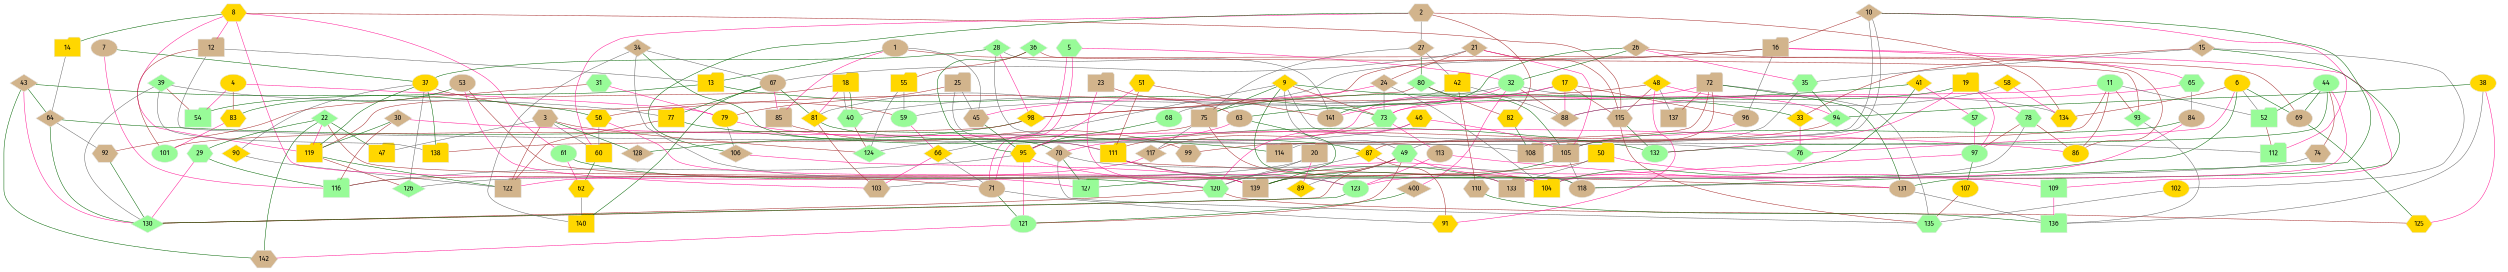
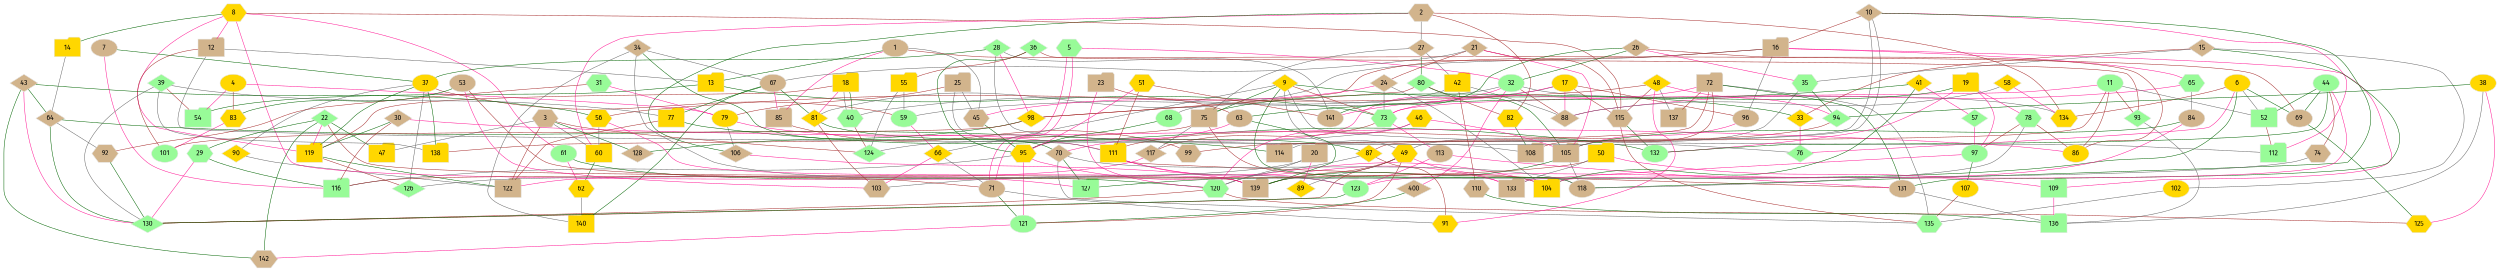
  graph {
    fontname="Fira Sans"
    node [color=gray90 fillcolor=tan fontname="Fira Sans" shape=diamond style=filled]
    edge [color=deeppink fontname="Fira Sans"]
    1 [shape=ellipse]
    13 [fillcolor=gold shape=folder]
    45 [shape=hexagon]
    69 [shape=ellipse]
    85 [shape=folder]
    54 [fillcolor=palegreen shape=folder]
    73 [fillcolor=palegreen shape=hexagon]
    95 [fillcolor=gold shape=hexagon]
    125 [fillcolor=gold shape=hexagon]
    99 [shape=hexagon]
    2 [shape=hexagon]
    27
    60 [fillcolor=gold shape=folder]
    82 [fillcolor=gold shape=hexagon]
    106
    134 [fillcolor=gold shape=hexagon]
    75 [shape=folder]
    42 [fillcolor=gold shape=folder]
    80 [fillcolor=palegreen]
    62 [fillcolor=gold shape=hexagon]
    108 [shape=folder]
    139 [shape=folder]
    3 [shape=hexagon]
    47 [fillcolor=gold shape=folder]
    122 [shape=folder]
    124 [fillcolor=palegreen]
    128
    4 [fillcolor=gold shape=ellipse]
    79 [fillcolor=gold shape=ellipse]
    83 [fillcolor=gold shape=hexagon]
    111 [fillcolor=gold shape=folder]
    101 [fillcolor=palegreen shape=ellipse]
    5 [fillcolor=palegreen shape=hexagon]
    32 [fillcolor=palegreen shape=ellipse]
    71 [shape=ellipse]
    88
    40 [fillcolor=palegreen shape=hexagon]
    n38 [label=400]
    91 [fillcolor=gold shape=hexagon]
    121 [fillcolor=palegreen shape=ellipse]
    6 [fillcolor=gold shape=ellipse]
    52 [fillcolor=palegreen shape=folder]
    76 [fillcolor=palegreen]
    127 [fillcolor=palegreen shape=folder]
    112 [fillcolor=palegreen shape=folder]
    7 [shape=ellipse]
    37 [fillcolor=gold shape=ellipse]
    116 [fillcolor=palegreen shape=folder]
    119 [fillcolor=gold shape=folder]
    59 [fillcolor=palegreen shape=ellipse]
    90 [fillcolor=gold]
    126 [fillcolor=palegreen]
    138 [fillcolor=gold shape=folder]
    8 [fillcolor=gold shape=hexagon]
    12 [shape=folder]
    14 [fillcolor=gold shape=folder]
    61 [fillcolor=palegreen shape=ellipse]
    115 [shape=hexagon]
    64
    120 [fillcolor=palegreen shape=hexagon]
    132 [fillcolor=palegreen shape=ellipse]
    135 [fillcolor=palegreen shape=hexagon]
    9 [fillcolor=gold]
    33 [fillcolor=gold]
-   49 [fillcolor=palegreen shape=hexagon]
+   49 [fillcolor=gold shape=hexagon]
    66 [fillcolor=gold]
    118 [shape=ellipse]
    89 [fillcolor=gold]
    130 [fillcolor=palegreen]
    133 [shape=folder]
    103 [shape=hexagon]
    113 [shape=ellipse]
    117
    104 [fillcolor=gold shape=folder]
    10
    16 [shape=folder]
    114 [shape=folder]
    65 [fillcolor=palegreen shape=hexagon]
    81 [fillcolor=gold]
    96 [shape=ellipse]
    98 [fillcolor=gold]
    109 [fillcolor=palegreen shape=folder]
    11 [fillcolor=palegreen shape=ellipse]
    86 [fillcolor=gold shape=ellipse]
    87 [fillcolor=gold]
    93 [fillcolor=palegreen]
    136 [fillcolor=palegreen shape=folder]
    92 [shape=hexagon]
    15
    35 [fillcolor=palegreen shape=hexagon]
    102 [fillcolor=gold shape=ellipse]
    131 [shape=ellipse]
    94 [fillcolor=palegreen]
    84 [shape=ellipse]
    105 [shape=folder]
    17 [fillcolor=gold shape=ellipse]
    141 [shape=ellipse]
    18 [fillcolor=gold shape=folder]
    19 [fillcolor=gold shape=folder]
    78 [fillcolor=palegreen shape=hexagon]
    97 [fillcolor=palegreen shape=ellipse]
    107 [fillcolor=gold shape=ellipse]
    20 [shape=folder]
    21
    24
    67 [shape=ellipse]
    140 [fillcolor=gold shape=folder]
    77 [fillcolor=gold shape=folder]
    22 [fillcolor=palegreen]
    29 [fillcolor=palegreen shape=hexagon]
    142 [shape=hexagon]
    23 [shape=folder]
    63 [shape=ellipse]
    70
    25 [shape=folder]
    123 [fillcolor=palegreen shape=ellipse]
    26
    68 [fillcolor=palegreen shape=ellipse]
    110 [shape=hexagon]
    28 [fillcolor=palegreen]
    30
    31 [fillcolor=palegreen shape=hexagon]
    34
    36 [fillcolor=palegreen]
    55 [fillcolor=gold shape=folder]
    38 [fillcolor=gold shape=ellipse]
    39 [fillcolor=palegreen]
    41 [fillcolor=gold]
    57 [fillcolor=palegreen]
    43
    56 [fillcolor=gold shape=hexagon]
    44 [fillcolor=palegreen shape=ellipse]
    74 [shape=hexagon]
    46 [fillcolor=gold shape=hexagon]
    48 [fillcolor=gold]
    137 [shape=folder]
    50 [fillcolor=gold shape=folder]
    51 [fillcolor=gold shape=hexagon]
    53 [shape=ellipse]
    58 [fillcolor=gold]
    72 [shape=folder]
    1 -- 13 [color=darkgreen]
    1 -- 45 [color=gray40]
    1 -- 69 [color=brown]
    1 -- 85
    13 -- 54 [color=darkgreen]
    13 -- 73 [color=darkgreen]
    45 -- 95 [color=darkgreen]
    69 -- 125 [color=darkgreen]
    85 -- 99 [color=brown]
    73 -- 113
    73 -- 117 [color=brown]
    95 -- 121
    95 -- 116 [color=gray40]
    95 -- 104
    2 -- 27 [color=gray40]
    2 -- 60
    2 -- 82 [color=brown]
    2 -- 106 [color=darkgreen]
    2 -- 134 [color=brown]
    27 -- 75 [color=gray40]
    27 -- 42 [color=gray40]
    27 -- 80 [color=darkgreen]
    60 -- 62 [color=darkgreen]
    82 -- 108 [color=darkgreen]
    106 -- 139
    75 -- 138 [color=brown]
    75 -- 117 [color=gray40]
    75 -- 104 [color=brown]
    42 -- 88 [color=gray40]
    42 -- 68 [color=gray40]
    42 -- 110 [color=brown]
    80 -- 82 [color=brown]
    80 -- 98 [color=brown]
    80 -- 105 [color=darkgreen]
    62 -- 140 [color=gray40]
    3 -- 60 [color=gray40]
    3 -- 47 [color=gray40]
    3 -- 122 [color=brown]
    3 -- 124 [color=brown]
    3 -- 128 [color=darkgreen]
    4 -- 54
    4 -- 79
    4 -- 83 [color=brown]
    79 -- 106 [color=gray40]
    79 -- 111
    83 -- 101
-   111 -- 133 [color=darkgreen]
+   111 -- 133
    111 -- 131 [color=brown]
    111 -- 123
    5 -- 32
    5 -- 71
    5 -- 71
    32 -- 95
    32 -- 134 [color=gray40]
    32 -- 88 [color=brown]
    32 -- 40 [color=gray40]
    32 -- n38
    71 -- 91 [color=gray40]
    71 -- 121 [color=darkgreen]
    40 -- 124 [color=brown]
    n38 -- 121 [color=darkgreen]
    121 -- 142
    6 -- 69 [color=darkgreen]
    6 -- 134 [color=brown]
    6 -- 52 [color=gray40]
    6 -- 76
    6 -- 127 [color=darkgreen]
    52 -- 112 [color=brown]
    7 -- 37 [color=darkgreen]
    7 -- 116
    37 -- 119 [color=darkgreen]
    37 -- 59 [color=brown]
    37 -- 90 [color=gray40]
    37 -- 126 [color=gray40]
    37 -- 138 [color=darkgreen]
    119 -- 122 [color=darkgreen]
    119 -- 126 [color=brown]
    59 -- 66
    90 -- 122 [color=gray40]
    8 -- 127
    8 -- 119
    8 -- 12
    8 -- 14 [color=darkgreen]
    8 -- 61
    8 -- 115 [color=brown]
    12 -- 13 [color=gray40]
    12 -- 108 [color=gray40]
    12 -- 101 [color=brown]
    14 -- 64 [color=gray40]
    61 -- 62
    61 -- 120 [color=darkgreen]
    115 -- 132 [color=darkgreen]
    115 -- 135 [color=brown]
    64 -- 130 [color=darkgreen]
    64 -- 114 [color=darkgreen]
    64 -- 92 [color=gray40]
    120 -- 125 [color=brown]
    120 -- 130 [color=brown]
    9 -- 73 [color=brown]
    9 -- 75 [color=darkgreen]
    9 -- 112 [color=gray40]
    9 -- 33 [color=darkgreen]
    9 -- 49 [color=gray40]
    9 -- 66 [color=gray40]
    9 -- 118 [color=darkgreen]
    33 -- 76
    49 -- 139 [color=brown]
    49 -- 121 [color=brown]
    49 -- 89 [color=gray40]
    49 -- 130 [color=brown]
    49 -- 133
    66 -- 71 [color=gray40]
    66 -- 103
    113 -- 131
    113 -- 123
    117 -- 122
    10 -- 112
    10 -- 118 [color=darkgreen]
    10 -- 16 [color=brown]
    10 -- 114 [color=gray40]
    10 -- 114 [color=gray40]
    16 -- 65
    16 -- 81 [color=gray40]
    16 -- 96 [color=gray40]
    16 -- 98 [color=brown]
    16 -- 109
    65 -- 88
    65 -- 84 [color=gray40]
    81 -- 103 [color=brown]
    81 -- 87 [color=darkgreen]
    96 -- 105
    98 -- 128 [color=darkgreen]
    98 -- 101 [color=brown]
    109 -- 136
    11 -- 73
    11 -- 52 [color=gray40]
    11 -- 86 [color=brown]
    11 -- 87 [color=brown]
    11 -- 93 [color=brown]
    87 -- 91 [color=brown]
    87 -- 120 [color=gray40]
    93 -- 136 [color=gray40]
    92 -- 130 [color=darkgreen]
    15 -- 33 [color=brown]
    15 -- 35 [color=gray40]
    15 -- 102 [color=gray40]
    15 -- 131 [color=darkgreen]
    35 -- 49 [color=gray40]
    35 -- 94 [color=darkgreen]
    102 -- 135 [color=gray40]
    131 -- 136 [color=gray40]
    94 -- 111 [color=brown]
    84 -- 105 [color=darkgreen]
    84 -- 123
    105 -- 139 [color=darkgreen]
    105 -- 118 [color=gray40]
    17 -- 88
    17 -- 59 [color=gray40]
    17 -- 115 [color=brown]
    17 -- 96 [color=brown]
    17 -- 141
    18 -- 40 [color=gray40]
    18 -- 40 [color=darkgreen]
    18 -- 119 [color=brown]
    18 -- 81
    19 -- 75 [color=darkgreen]
    19 -- 132
    19 -- 78
    19 -- 97
    78 -- 118 [color=gray40]
    78 -- 86 [color=brown]
    78 -- 97 [color=brown]
    97 -- 133
    97 -- 107 [color=darkgreen]
    107 -- 135 [color=brown]
    20 -- 120 [color=gray40]
    20 -- 89
    20 -- 103 [color=gray40]
    21 -- 115 [color=brown]
    21 -- 105
    21 -- 24 [color=brown]
    21 -- 67 [color=gray40]
    24 -- 45
    24 -- 73 [color=gray40]
    24 -- 104 [color=gray40]
    67 -- 85
    67 -- 81 [color=darkgreen]
    67 -- 140 [color=darkgreen]
    67 -- 77 [color=darkgreen]
    77 -- 122 [color=brown]
    77 -- 132 [color=darkgreen]
    22 -- 139 [color=brown]
    22 -- 47 [color=darkgreen]
    22 -- 119
    22 -- 29 [color=darkgreen]
    22 -- 142 [color=darkgreen]
    29 -- 116 [color=darkgreen]
    29 -- 130
    23 -- 120
    23 -- 63 [color=brown]
    63 -- 139 [color=darkgreen]
    63 -- 70
    70 -- 127 [color=darkgreen]
    70 -- 135 [color=gray40]
    70 -- 118 [color=gray40]
    25 -- 45 [color=gray40]
    25 -- 79 [color=brown]
    25 -- 111 [color=gray40]
    123 -- 130 [color=darkgreen]
    26 -- 32 [color=darkgreen]
    26 -- 86 [color=brown]
    26 -- 35
    26 -- 141 [color=darkgreen]
    68 -- 95 [color=darkgreen]
    110 -- 136 [color=darkgreen]
    28 -- 76 [color=gray40]
    28 -- 37 [color=darkgreen]
    28 -- 98
    28 -- 141 [color=gray40]
    30 -- 116 [color=brown]
    30 -- 119 [color=darkgreen]
    30 -- 86
    31 -- 79
    31 -- 92 [color=brown]
    34 -- 67 [color=gray40]
    34 -- 140 [color=gray40]
    34 -- 70 [color=darkgreen]
    34 -- 123 [color=gray40]
    36 -- 95 [color=darkgreen]
    36 -- 93 [color=brown]
    36 -- 55 [color=brown]
    55 -- 124 [color=gray40]
    55 -- 59 [color=gray40]
    38 -- 125
    38 -- 136 [color=gray40]
    38 -- 94 [color=darkgreen]
    39 -- 54 [color=brown]
    39 -- 138 [color=gray40]
    39 -- 130 [color=gray40]
    39 -- 77 [color=gray40]
    41 -- 104 [color=darkgreen]
    41 -- 63 [color=darkgreen]
    41 -- 57
    57 -- 97
    43 -- 64 [color=darkgreen]
    43 -- 130
    43 -- 142 [color=darkgreen]
    43 -- 56 [color=darkgreen]
    56 -- 60 [color=gray40]
    56 -- 139
    44 -- 69 [color=darkgreen]
    44 -- 52 [color=darkgreen]
    44 -- 132 [color=darkgreen]
    44 -- 104
    44 -- 74 [color=brown]
    74 -- 126 [color=gray40]
    46 -- 124 [color=gray40]
    46 -- 120
    46 -- 105
    48 -- 91
    48 -- 115 [color=brown]
    48 -- 94
    48 -- 56 [color=brown]
    48 -- 137 [color=gray40]
    50 -- 116 [color=brown]
    50 -- 133 [color=gray40]
    50 -- 109
    51 -- 95
    51 -- 111 [color=brown]
    51 -- 141 [color=brown]
    53 -- 83 [color=darkgreen]
    53 -- 71 [color=brown]
    53 -- 103
    58 -- 134
    58 -- 88 [color=gray40]
    72 -- 73
    72 -- 99 [color=brown]
    72 -- 108 [color=brown]
    72 -- 135 [color=gray40]
    72 -- 131 [color=darkgreen]
    72 -- 137 [color=brown]
  }
